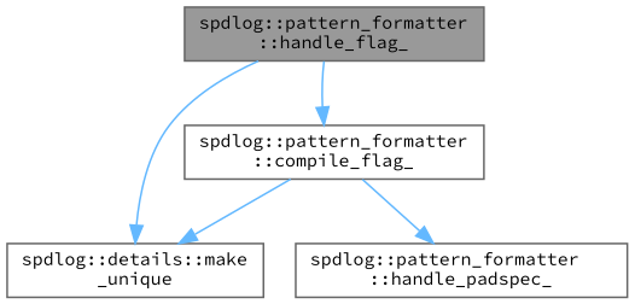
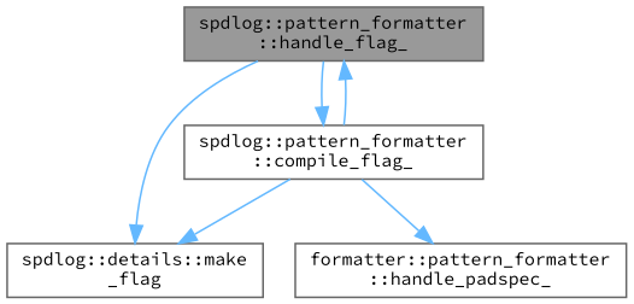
  digraph {
    fontname="Source Code Pro"
    rankdir=TB
    node [color=grey40 fillcolor=white fontname="Source Code Pro" fontsize=10 shape=box style=filled]
    edge [color=steelblue1 fontname="Source Code Pro" fontsize=10 labelfontname=Helvetica labelfontsize=10 style=solid]
    n1 [color=gray40 fillcolor=grey60 fontcolor=black height=0.2 label="spdlog::pattern_formatter\l::handle_flag_" width=0.4]
    n2 [height=0.2 label="spdlog::pattern_formatter\l::compile_flag_" width=0.4]
-   n3 [height=0.2 label="spdlog::details::make\l_unique" width=0.4]
-   n4 [height=0.2 label="spdlog::pattern_formatter\l::handle_padspec_" width=0.4]
+   n3 [height=0.2 label="spdlog::details::make\l_flag" width=0.4]
+   n4 [height=0.2 label="formatter::pattern_formatter\l::handle_padspec_" width=0.4]
    n1 -> n2
    n1 -> n3
+   n2 -> n1
    n2 -> n3
    n2 -> n4
  }
